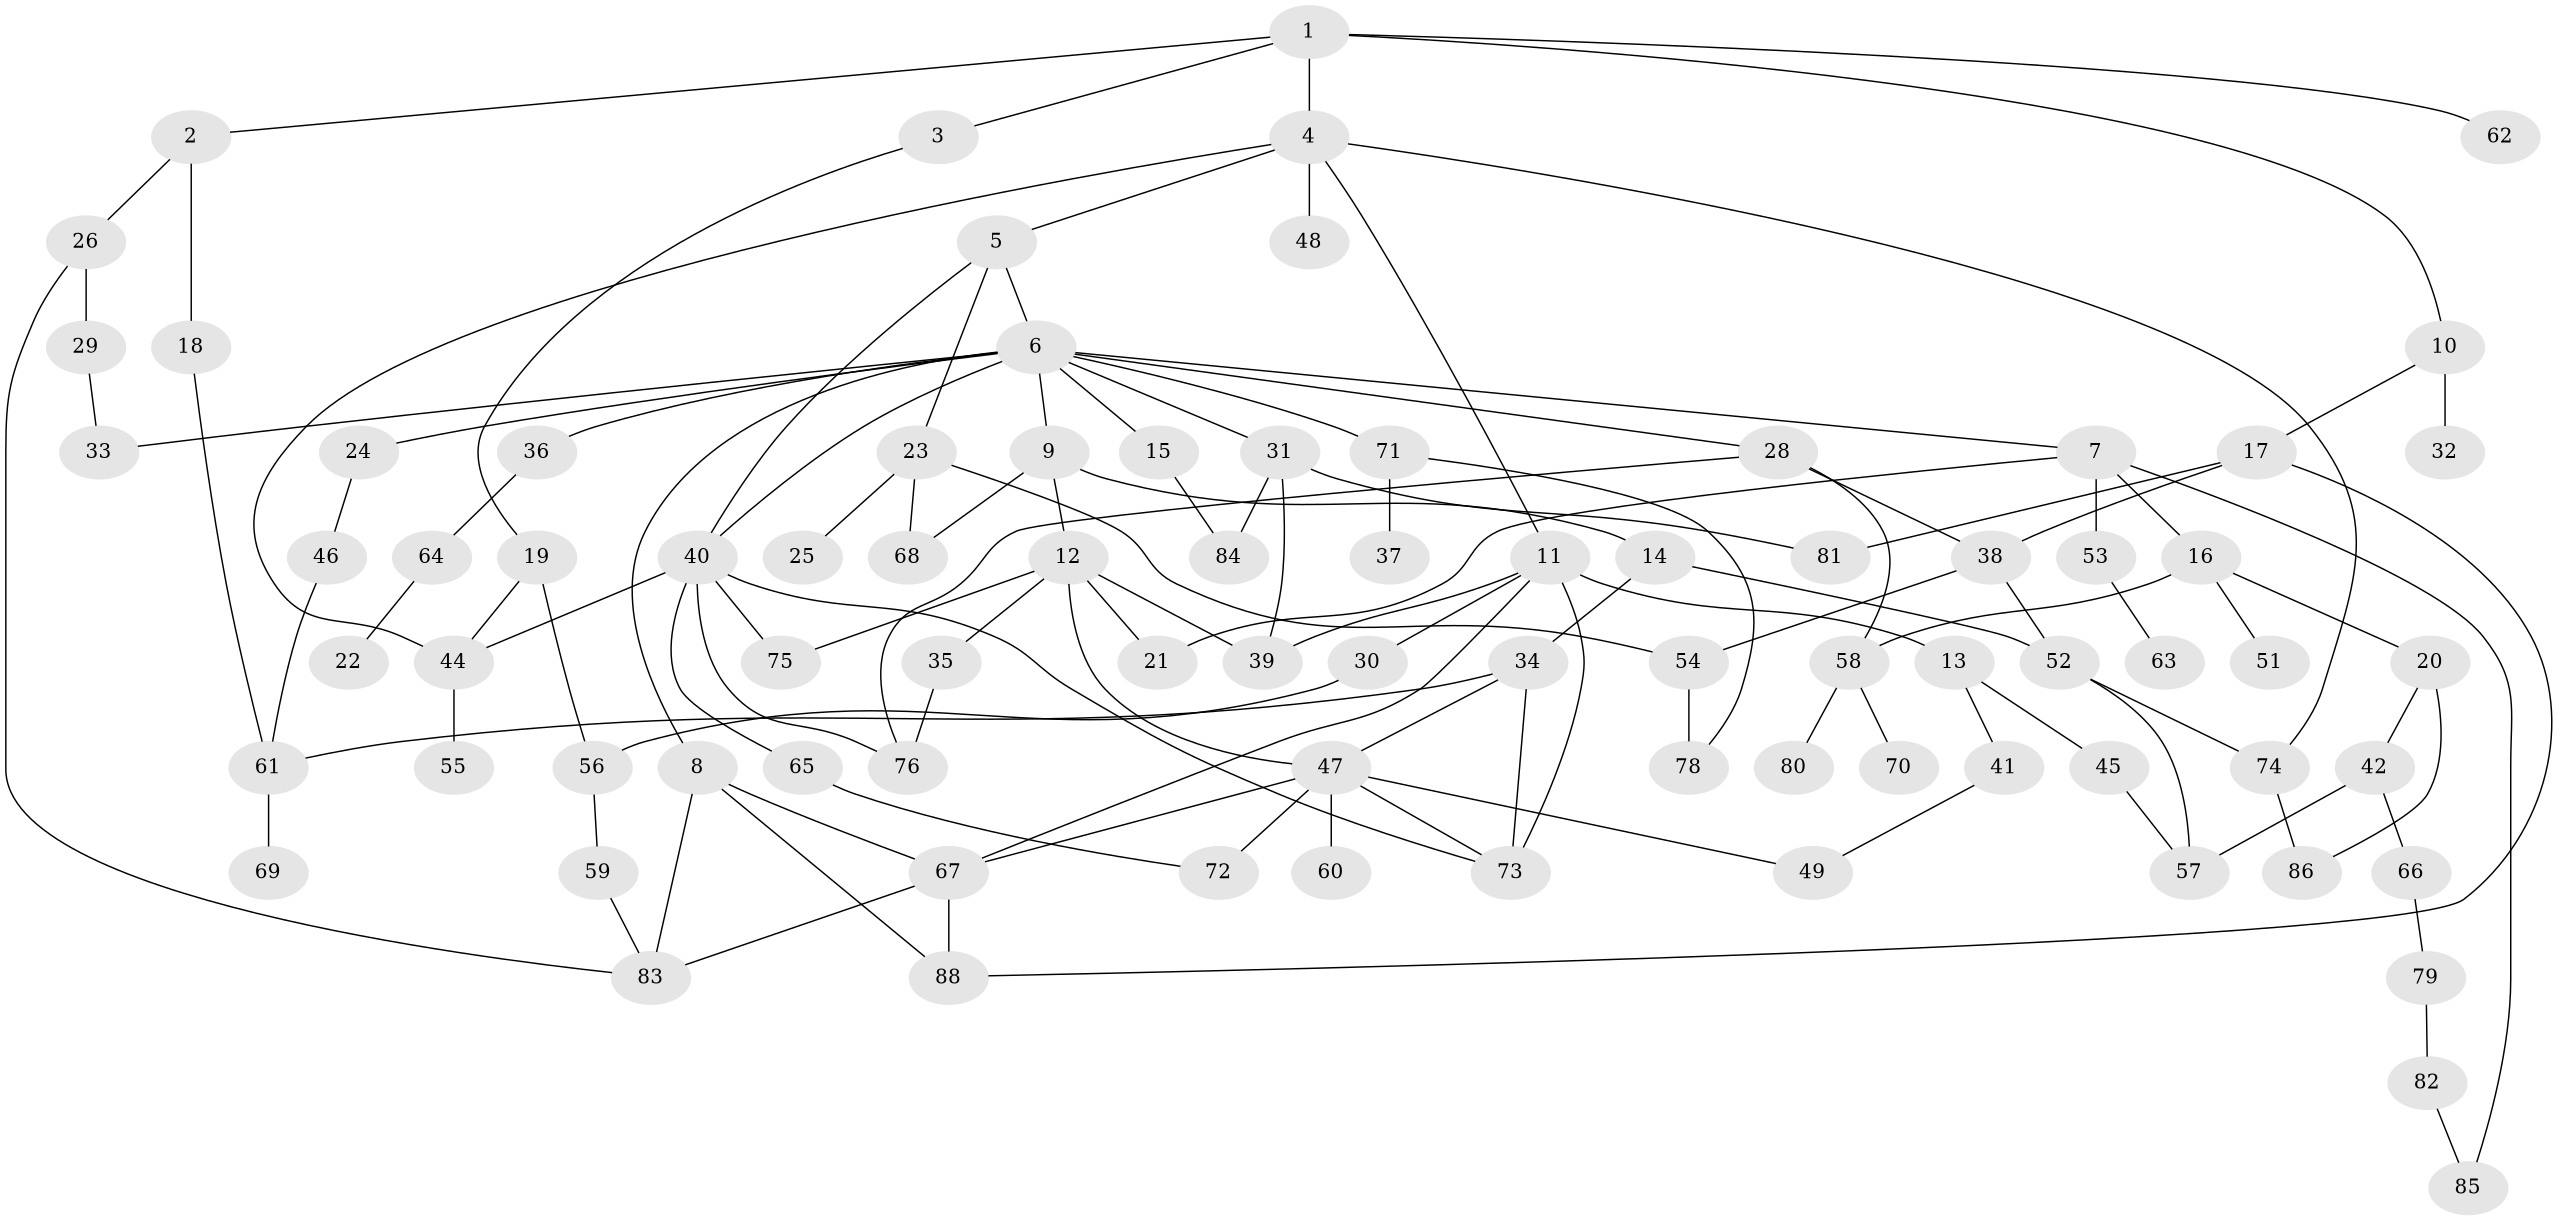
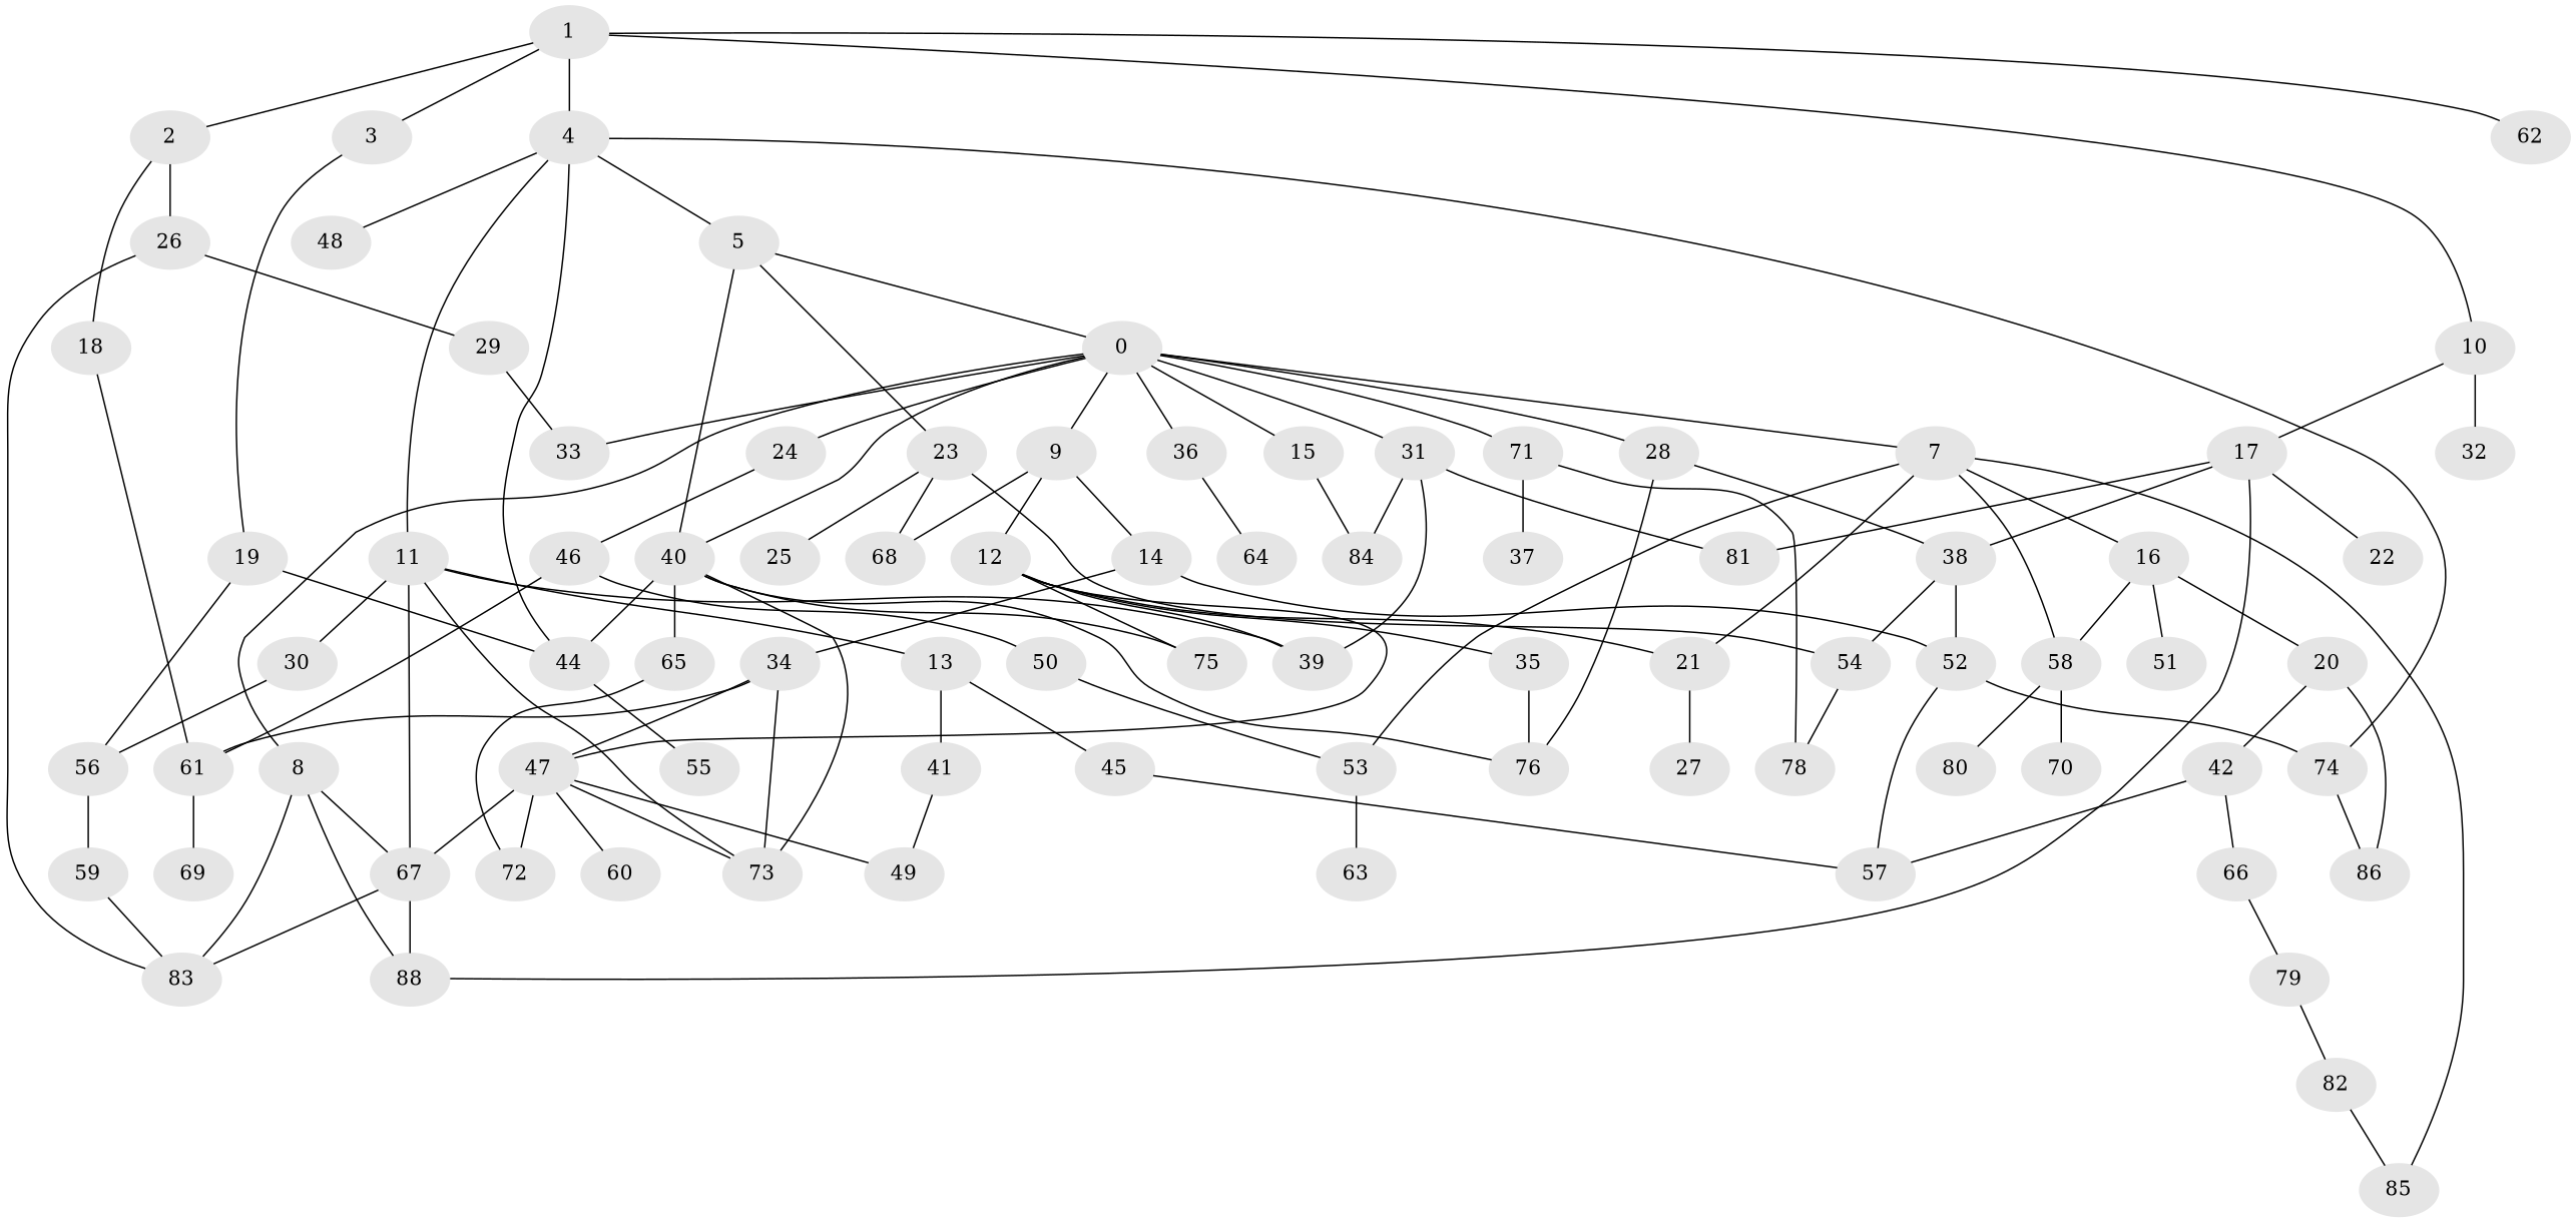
  graph {
    node [color=gray90 style=filled]
    1
    2
    3
    4
    10
    62
    18
    26
    19
    5
    11
    44
    48
    74
    17
    32
    61
    83
    29
    56
-   6
+   6 [label=0]
    23
    40
    67
    13
    30
    39
    73
    55
    86
    7
    8
    9
    15
    24
    28
    31
    33
    36
    71
    68
    25
    54
    75
    76
    65
    16
    21
    53
    85
    88
    12
    14
    84
    46
    58
    38
    81
    64
    37
    78
    20
    51
+   27
    63
    35
    47
    34
    52
    22
    41
    45
    49
    60
    72
    57
    42
    70
    80
    69
    59
    66
+   50
    79
    82
    1 -- 2
    1 -- 3
    1 -- 4
    1 -- 10
    1 -- 62
    2 -- 18
    2 -- 26
    3 -- 19
    4 -- 5
    4 -- 11
    4 -- 44
    4 -- 48
    4 -- 74
    10 -- 17
    10 -- 32
    18 -- 61
    26 -- 83
    26 -- 29
    19 -- 44
    19 -- 56
    5 -- 6
    5 -- 23
    5 -- 40
    11 -- 67
    11 -- 13
    11 -- 30
    11 -- 39
    11 -- 73
    44 -- 55
    74 -- 86
    17 -- 88
    17 -- 38
    17 -- 81
-   64 -- 22
+   17 -- 22
    61 -- 69
    29 -- 33
    56 -- 59
    6 -- 40
    6 -- 7
    6 -- 8
    6 -- 9
    6 -- 15
    6 -- 24
    6 -- 28
    6 -- 31
    6 -- 33
    6 -- 36
    6 -- 71
    23 -- 68
    23 -- 25
    23 -- 54
    40 -- 44
    40 -- 73
    40 -- 75
    40 -- 76
    40 -- 65
    67 -- 83
    67 -- 88
    13 -- 41
    13 -- 45
    30 -- 56
    7 -- 16
    7 -- 21
    7 -- 53
    7 -- 85
    8 -- 83
    8 -- 67
    8 -- 88
    9 -- 68
    9 -- 12
    9 -- 14
    15 -- 84
    24 -- 46
    28 -- 76
-   28 -- 58
+   7 -- 58
    28 -- 38
    31 -- 39
    31 -- 84
    31 -- 81
    36 -- 64
    71 -- 37
    71 -- 78
    54 -- 78
    65 -- 72
    16 -- 58
    16 -- 20
    16 -- 51
+   21 -- 27
    53 -- 63
    12 -- 39
    12 -- 75
    12 -- 21
    12 -- 35
    12 -- 47
    14 -- 34
    14 -- 52
    46 -- 61
+   46 -- 50
    58 -- 70
    58 -- 80
    38 -- 54
    38 -- 52
    20 -- 86
    20 -- 42
    35 -- 76
    47 -- 67
    47 -- 73
    47 -- 49
    47 -- 60
    47 -- 72
    34 -- 61
    34 -- 73
    34 -- 47
    52 -- 74
    52 -- 57
    41 -- 49
    45 -- 57
    42 -- 57
    42 -- 66
    59 -- 83
    66 -- 79
+   50 -- 53
    79 -- 82
    82 -- 85
  }
